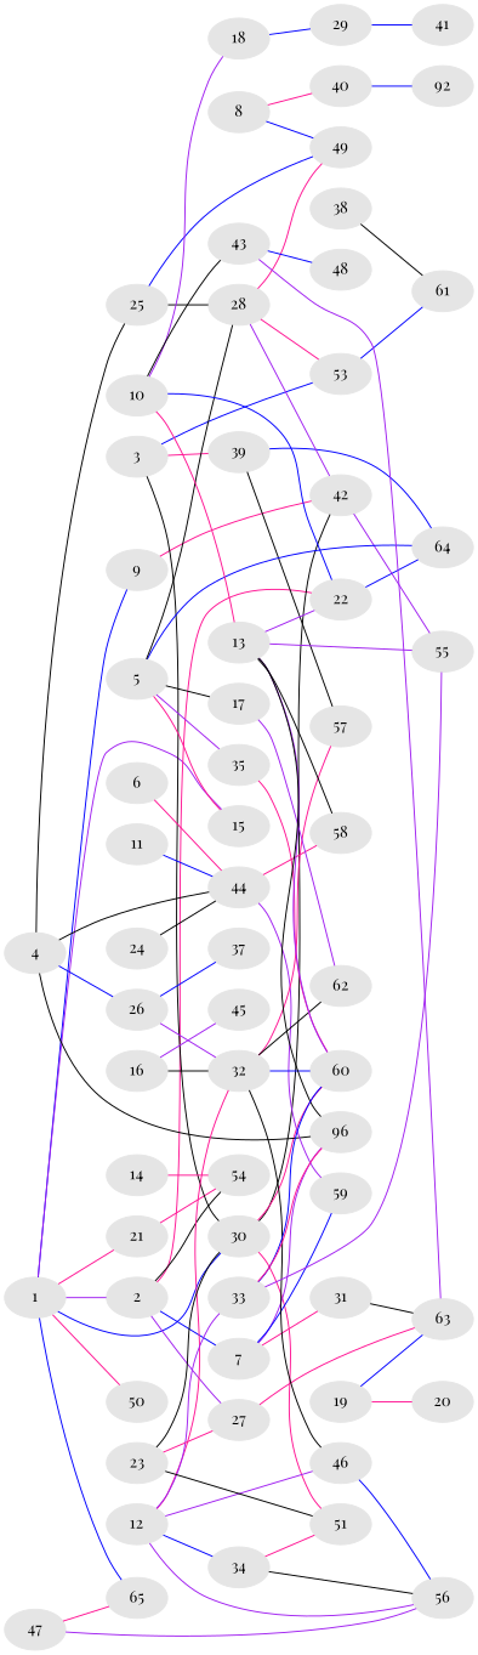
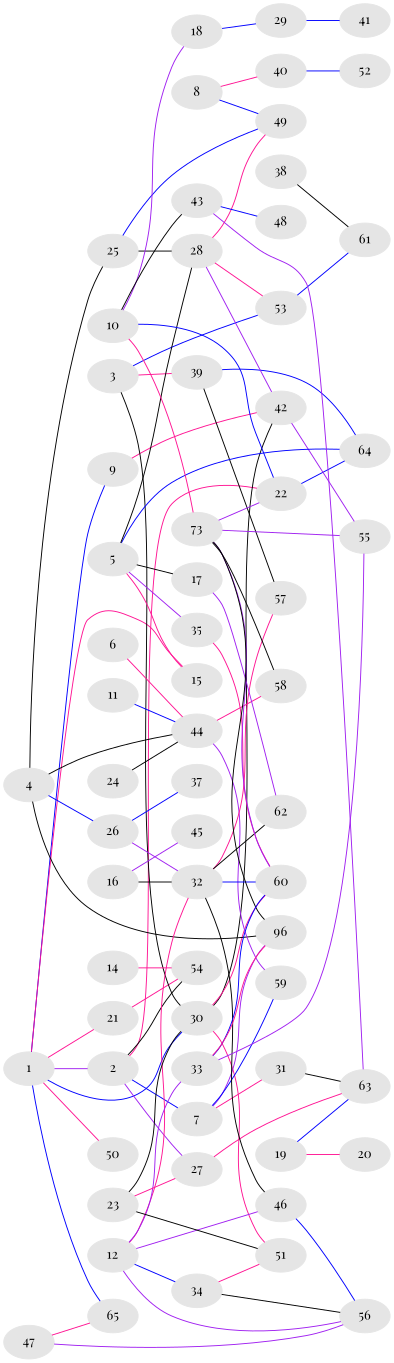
  graph {
    fontname="Playfair Display"
    rankdir=LR
    node [color=gray90 fontname="Playfair Display" style=filled]
    edge [color=deeppink fontname="Playfair Display" weight=1.0]
    1
    2
    9
    15
    21
    30
    50
    65
    7
    22
    27
    54
    42
    60
    51
    n16 [label=96]
    31
    59
    64
    63
    3
    39
    53
    57
    61
    4
    25
    26
    44
    28
    49
    32
    37
    58
    5
    17
    35
    62
    6
    8
    40
    55
    10
-   13
+   13 [label=73]
    18
    43
    29
    48
    11
    12
    33
    34
    46
    56
    14
    16
    45
    41
    19
    20
    23
    24
    38
-   52 [label=92]
+   52
    47
    1 -- 2 [color=purple]
    1 -- 9 [color=blue]
-   1 -- 15 [color=purple]
+   1 -- 15
    1 -- 21
    1 -- 30 [color=blue]
    1 -- 50
    1 -- 65 [color=blue]
    2 -- 7 [color=blue]
    2 -- 22
    2 -- 27 [color=purple]
    2 -- 54 [color=black]
    9 -- 42
    21 -- 54
    30 -- 42 [color=black]
    30 -- 60
    30 -- 51
    7 -- n16 [color=purple]
    7 -- 31
    7 -- 59 [color=blue]
    22 -- 64 [color=blue]
    27 -- 63
    42 -- 55 [color=purple]
    31 -- 63 [color=black]
    3 -- 30 [color=black]
    3 -- 39
    3 -- 53 [color=blue]
    39 -- 64 [color=blue]
    39 -- 57 [color=black]
    53 -- 61 [color=blue]
    4 -- n16 [color=black]
    4 -- 25 [color=black]
    4 -- 26 [color=blue]
    4 -- 44 [color=black]
    25 -- 28 [color=black]
    25 -- 49 [color=blue]
    26 -- 32 [color=purple]
    26 -- 37 [color=blue]
    44 -- 59 [color=purple]
    44 -- 58
    28 -- 42 [color=purple]
    28 -- 53
    28 -- 49
    32 -- 60 [color=blue]
    32 -- 57
    32 -- 62 [color=black]
    32 -- 46 [color=black]
    5 -- 15
    5 -- 64 [color=blue]
    5 -- 28 [color=black]
    5 -- 17 [color=black]
    5 -- 35 [color=purple]
    17 -- 62 [color=purple]
    35 -- 60
    6 -- 44
    8 -- 49 [color=blue]
    8 -- 40
    40 -- 52 [color=blue]
    10 -- 22 [color=blue]
    10 -- 13 [weight=2.0]
    10 -- 18 [color=purple]
    10 -- 43 [color=black]
    13 -- 22 [color=purple]
    13 -- 60 [color=purple]
    13 -- n16 [color=black]
    13 -- 58 [color=black]
    13 -- 55 [color=purple]
    18 -- 29 [color=blue]
    43 -- 63 [color=purple]
    43 -- 48 [color=blue]
    29 -- 41 [color=blue]
    11 -- 44 [color=blue]
    12 -- 32
    12 -- 33 [color=purple]
    12 -- 34 [color=blue]
    12 -- 46 [color=purple]
    12 -- 56 [color=purple]
    33 -- 60 [color=blue]
    33 -- n16
    33 -- 55 [color=purple]
    34 -- 51
    34 -- 56 [color=black]
    46 -- 56 [color=blue]
    14 -- 54
    16 -- 32 [color=black]
    16 -- 45 [color=purple]
    19 -- 63 [color=blue]
    19 -- 20
    23 -- 30 [color=black]
    23 -- 27
    23 -- 51 [color=black]
    24 -- 44 [color=black]
    38 -- 61 [color=black]
    47 -- 65
    47 -- 56 [color=purple]
  }
